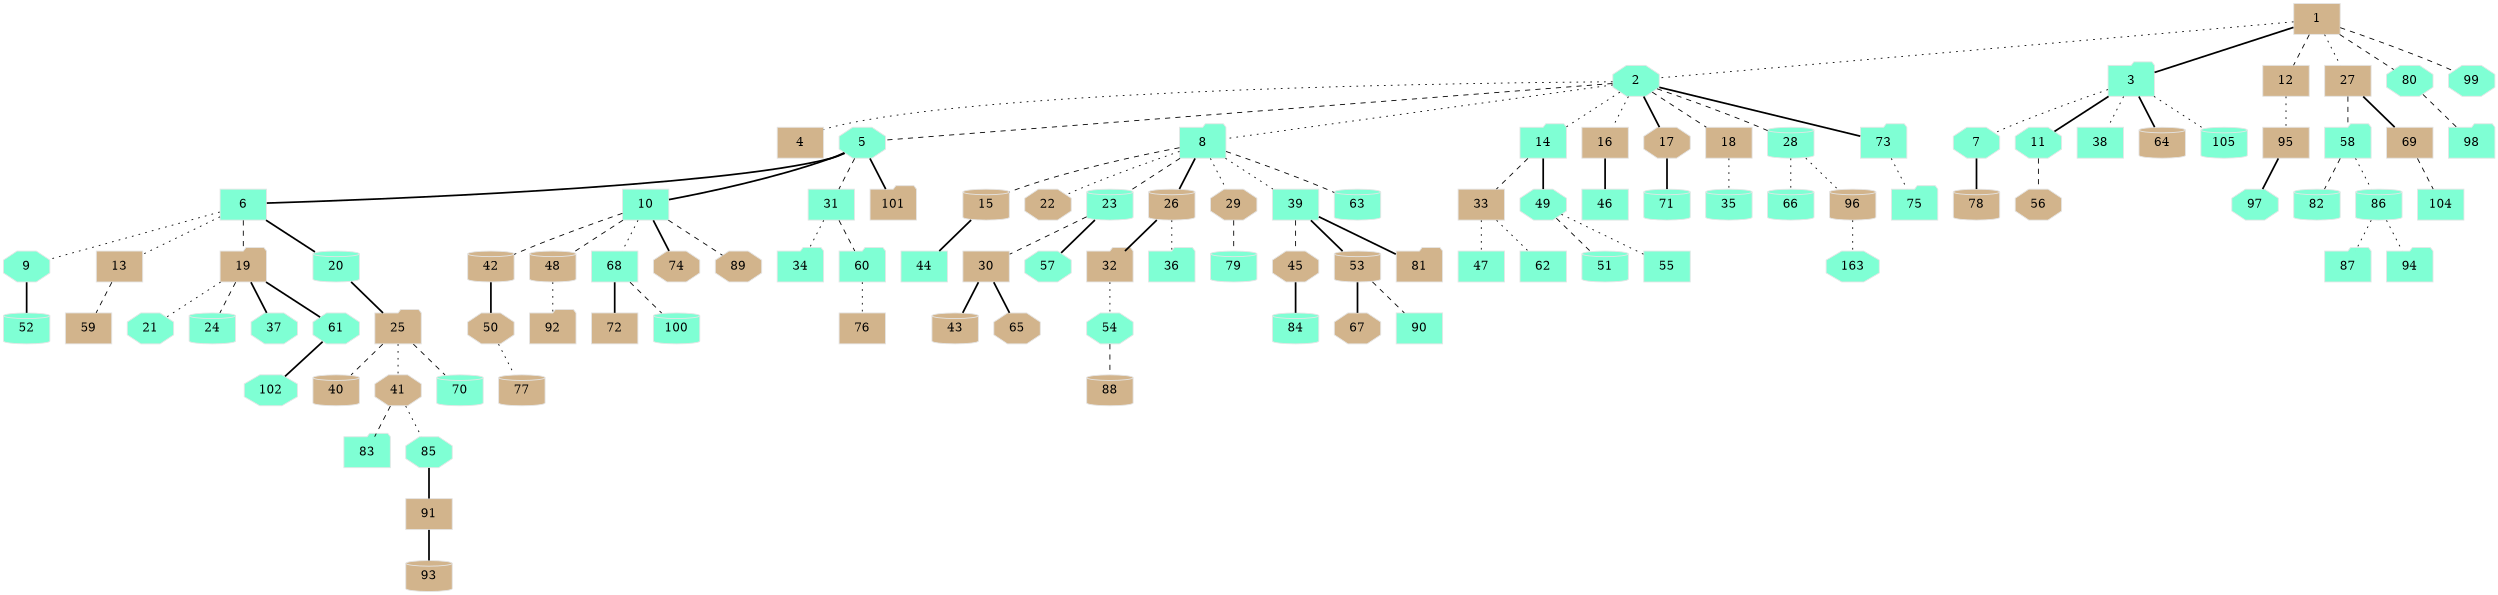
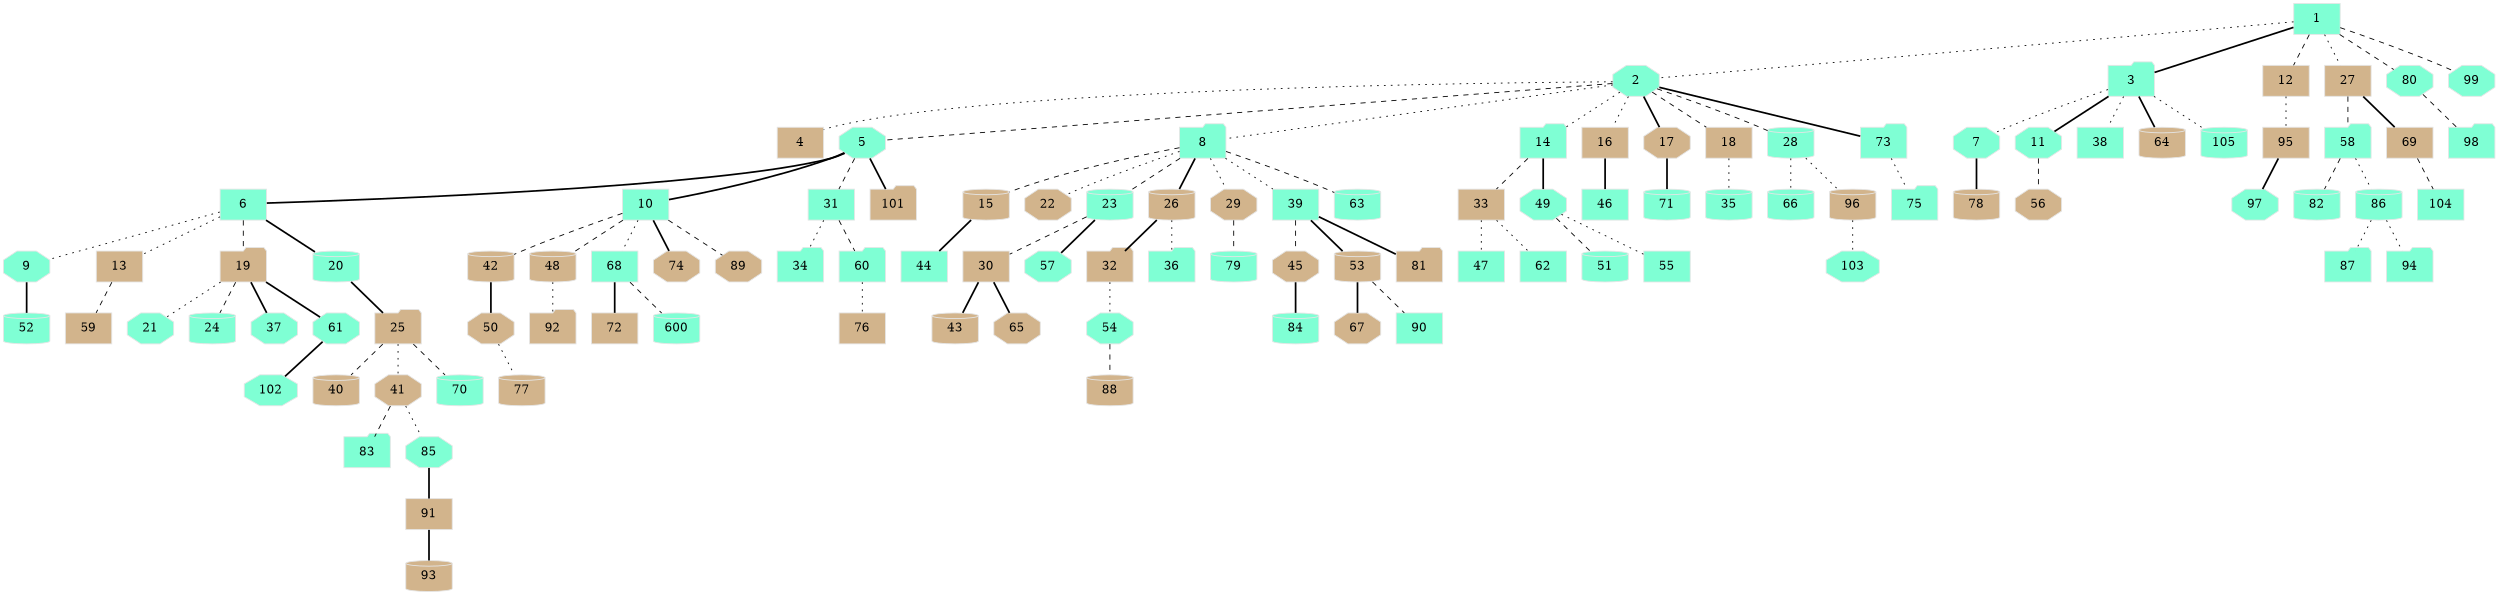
  graph {
    node [color=gray90 fillcolor=aquamarine shape=cylinder style=filled]
    edge [style=dotted]
    2 [shape=octagon]
-   1 [fillcolor=tan shape=box]
+   1 [shape=box]
    3 [shape=folder]
    12 [fillcolor=tan shape=box]
    27 [fillcolor=tan shape=box]
    80 [shape=octagon]
    99 [shape=octagon]
    4 [fillcolor=tan shape=box]
    5 [shape=octagon]
    8 [shape=folder]
    14 [shape=folder]
    16 [fillcolor=tan shape=box]
    17 [fillcolor=tan shape=octagon]
    18 [fillcolor=tan shape=box]
    28
    73 [shape=folder]
    7 [shape=octagon]
    11 [shape=octagon]
    38 [shape=box]
    64 [fillcolor=tan]
    105
    95 [fillcolor=tan shape=box]
    58 [shape=folder]
    69 [fillcolor=tan shape=box]
    98 [shape=folder]
    6 [shape=box]
    10 [shape=box]
    31 [shape=box]
    101 [fillcolor=tan shape=folder]
    15 [fillcolor=tan]
    22 [fillcolor=tan shape=octagon]
    23
    26 [fillcolor=tan]
    29 [fillcolor=tan shape=octagon]
    39 [shape=box]
    63
    33 [fillcolor=tan shape=box]
    49 [shape=octagon]
    46 [shape=box]
    71
    35
    66
    96 [fillcolor=tan]
    75 [shape=folder]
    78 [fillcolor=tan]
    56 [fillcolor=tan shape=octagon]
    9 [shape=octagon]
    13 [fillcolor=tan shape=box]
    19 [fillcolor=tan shape=folder]
    20
    42 [fillcolor=tan]
    48 [fillcolor=tan]
    68 [shape=box]
    74 [fillcolor=tan shape=octagon]
    89 [fillcolor=tan shape=octagon]
    34 [shape=folder]
    60 [shape=folder]
    52
    59 [fillcolor=tan shape=box]
    21 [shape=octagon]
    24
    37 [shape=octagon]
    61 [shape=octagon]
    25 [fillcolor=tan shape=folder]
    44 [shape=box]
    30 [fillcolor=tan shape=box]
    57 [shape=octagon]
    32 [fillcolor=tan shape=folder]
    36 [shape=folder]
    79
    45 [fillcolor=tan shape=octagon]
    53 [fillcolor=tan]
    81 [fillcolor=tan shape=folder]
    50 [fillcolor=tan shape=octagon]
    92 [fillcolor=tan shape=folder]
    72 [fillcolor=tan shape=box]
-   100
+   100 [label=600]
    97 [shape=octagon]
    47 [shape=box]
    62 [shape=box]
    51
    55 [shape=box]
    102 [shape=octagon]
    40 [fillcolor=tan]
    41 [fillcolor=tan shape=octagon]
    70
    43 [fillcolor=tan]
    65 [fillcolor=tan shape=octagon]
    83 [shape=folder]
    85 [shape=octagon]
    54 [shape=octagon]
    82
    86
    104 [shape=box]
-   103 [shape=octagon label=163]
+   103 [shape=octagon]
    76 [fillcolor=tan shape=box]
    88 [fillcolor=tan]
    84
    67 [fillcolor=tan shape=octagon]
    90 [shape=box]
    91 [fillcolor=tan shape=box]
    77 [fillcolor=tan]
    87 [shape=folder]
    94 [shape=folder]
    93 [fillcolor=tan]
    2 -- 4
    2 -- 5 [style=dashed]
    2 -- 8
    2 -- 14
    2 -- 16
    2 -- 17 [style=bold]
    2 -- 18 [style=dashed]
    2 -- 28 [style=dashed]
    2 -- 73 [style=bold]
    1 -- 2
    1 -- 3 [style=bold]
    1 -- 12 [style=dashed]
    1 -- 27
    1 -- 80 [style=dashed]
    1 -- 99 [style=dashed]
    3 -- 7
    3 -- 11 [style=bold]
    3 -- 38
    3 -- 64 [style=bold]
    3 -- 105
    12 -- 95
    27 -- 58 [style=dashed]
    27 -- 69 [style=bold]
    80 -- 98 [style=dashed]
    5 -- 6 [style=bold]
    5 -- 10 [style=bold]
    5 -- 31 [style=dashed]
    5 -- 101 [style=bold]
    8 -- 15 [style=dashed]
    8 -- 22
    8 -- 23 [style=dashed]
    8 -- 26 [style=bold]
    8 -- 29
    8 -- 39
    8 -- 63 [style=dashed]
    14 -- 33 [style=dashed]
    14 -- 49 [style=bold]
    16 -- 46 [style=bold]
    17 -- 71 [style=bold]
    18 -- 35
    28 -- 66
    28 -- 96
    73 -- 75
    7 -- 78 [style=bold]
    11 -- 56 [style=dashed]
    95 -- 97 [style=bold]
    58 -- 82 [style=dashed]
    58 -- 86
    69 -- 104 [style=dashed]
    6 -- 9
    6 -- 13
    6 -- 19 [style=dashed]
    6 -- 20 [style=bold]
    10 -- 42 [style=dashed]
    10 -- 48 [style=dashed]
    10 -- 68
    10 -- 74 [style=bold]
    10 -- 89 [style=dashed]
    31 -- 34
    31 -- 60 [style=dashed]
    15 -- 44 [style=bold]
    23 -- 30 [style=dashed]
    23 -- 57 [style=bold]
    26 -- 32 [style=bold]
    26 -- 36
    29 -- 79 [style=dashed]
    39 -- 45 [style=dashed]
    39 -- 53 [style=bold]
    39 -- 81 [style=bold]
    33 -- 47
    33 -- 62
    49 -- 51 [style=dashed]
    49 -- 55
    96 -- 103
    9 -- 52 [style=bold]
    13 -- 59 [style=dashed]
    19 -- 21
    19 -- 24 [style=dashed]
    19 -- 37 [style=bold]
    19 -- 61 [style=bold]
    20 -- 25 [style=bold]
    42 -- 50 [style=bold]
    48 -- 92
    68 -- 72 [style=bold]
    68 -- 100 [style=dashed]
    60 -- 76
    61 -- 102 [style=bold]
    25 -- 40 [style=dashed]
    25 -- 41
    25 -- 70 [style=dashed]
    30 -- 43 [style=bold]
    30 -- 65 [style=bold]
    32 -- 54
    45 -- 84 [style=bold]
    53 -- 67 [style=bold]
    53 -- 90 [style=dashed]
    50 -- 77
    41 -- 83 [style=dashed]
    41 -- 85
    85 -- 91 [style=bold]
    54 -- 88 [style=dashed]
    86 -- 87
    86 -- 94
    91 -- 93 [style=bold]
  }
